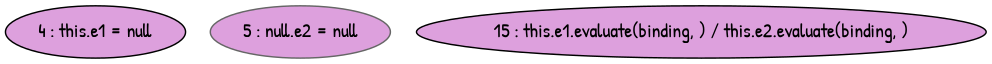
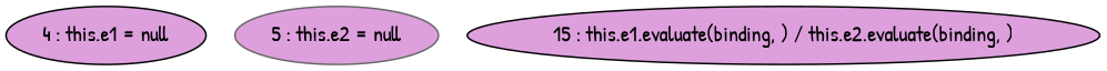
  digraph {
    fontname="Patrick Hand"
    node [style=filled fillcolor=plum color=black fontname="Patrick Hand"]
    "4 : this.e1 = null"
-   "5 : this.e2 = null" [color=gray40 label="5 : null.e2 = null"]
+   "5 : this.e2 = null" [color=gray40]
    "15 : this.e1.evaluate(binding, ) / this.e2.evaluate(binding, )"
  }
